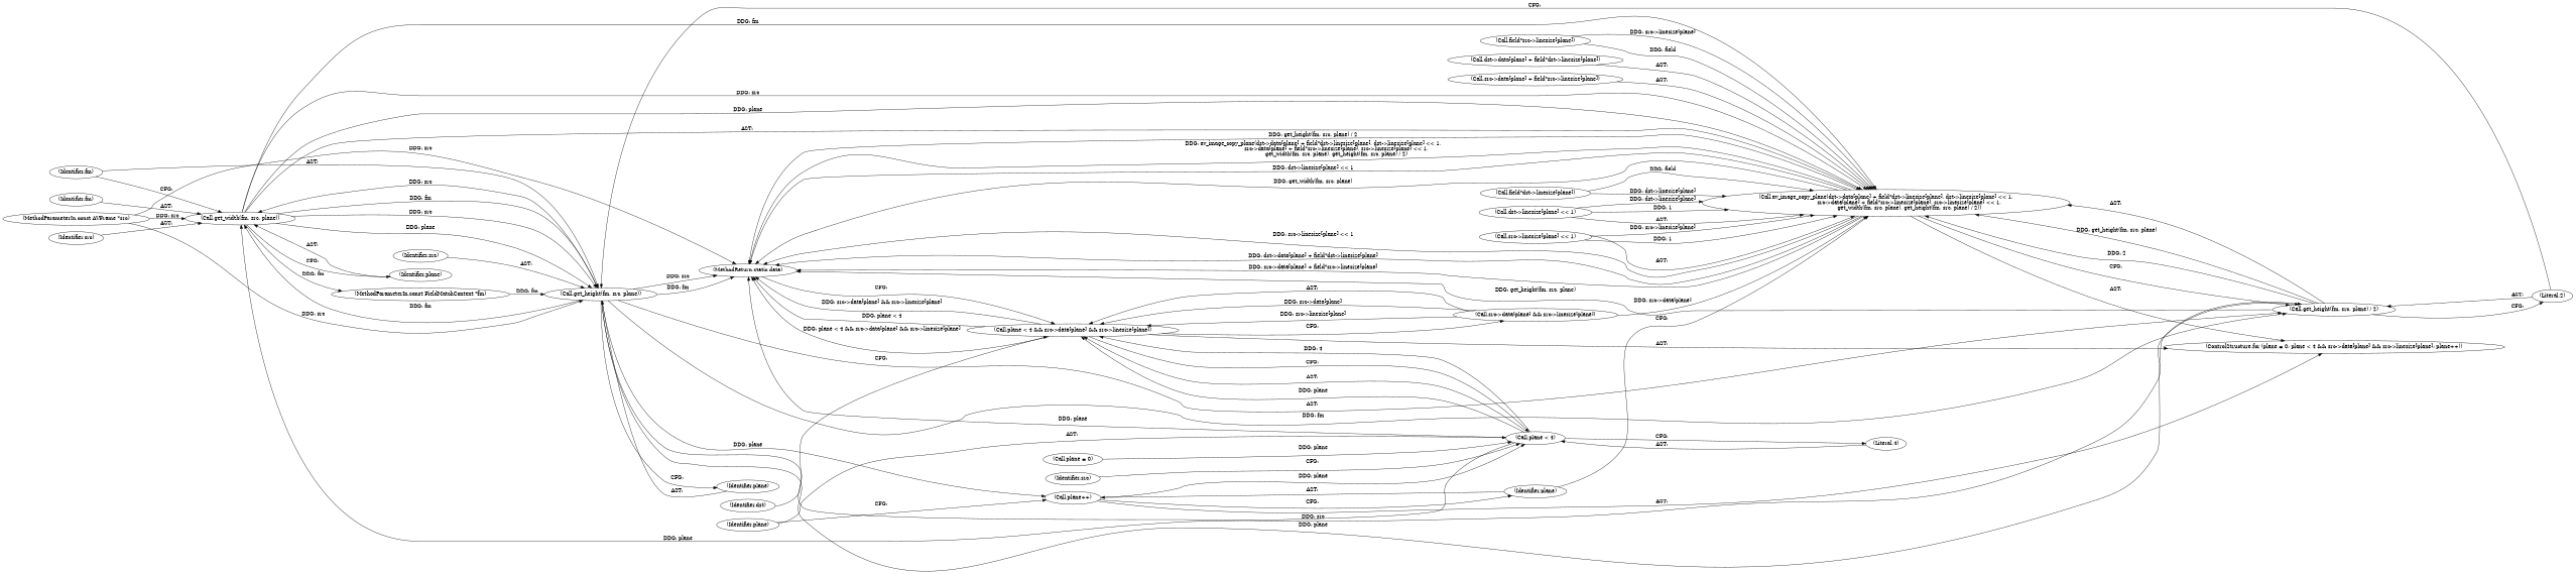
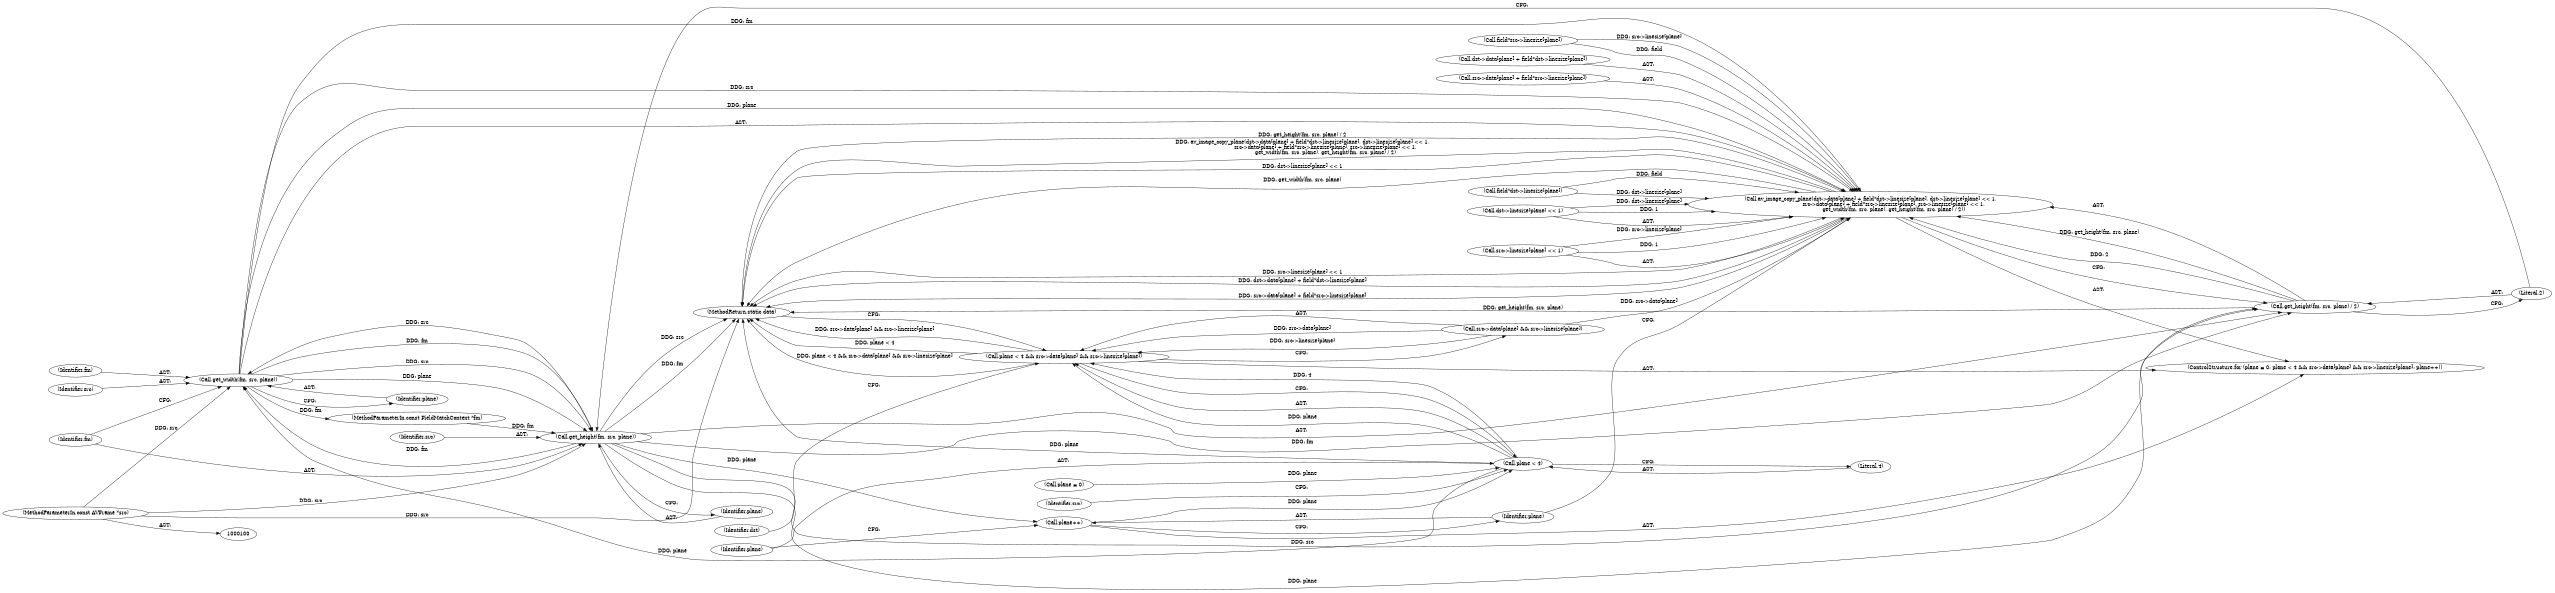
  digraph {
    rankdir=LR
    n1 [label="(MethodParameterIn,const AVFrame *src)"]
    n2 [label="(Call,get_width(fm, src, plane))"]
    n3 [label="(Call,get_height(fm, src, plane))"]
    n4 [label="(MethodReturn,static data)"]
+   1000100
    n6 [label="(Call,av_image_copy_plane(dst->data[plane] + field*dst->linesize[plane], dst->linesize[plane] << 1,\n                             src->data[plane] + field*src->linesize[plane], src->linesize[plane] << 1,\n                             get_width(fm, src, plane), get_height(fm, src, plane) / 2))"]
    n7 [label="(Identifier,plane)"]
    n8 [label="(MethodParameterIn,const FieldMatchContext *fm)"]
    n9 [label="(Call,get_height(fm, src, plane) / 2)"]
    n10 [label="(Call,plane++)"]
    n11 [label="(Identifier,plane)"]
    n12 [label="(Call,plane < 4 && src->data[plane] && src->linesize[plane])"]
    n13 [label="(ControlStructure,for (plane = 0; plane < 4 && src->data[plane] && src->linesize[plane]; plane++))"]
    n14 [label="(Literal,2)"]
    n15 [label="(Call,plane < 4)"]
    n16 [label="(Identifier,plane)"]
    n17 [label="(Literal,4)"]
    n18 [label="(Call,src->data[plane] && src->linesize[plane])"]
    n19 [label="(Call,plane = 0)"]
    n20 [label="(Identifier,src)"]
    n21 [label="(Call,dst->data[plane] + field*dst->linesize[plane])"]
    n22 [label="(Identifier,src)"]
    n23 [label="(Call,src->data[plane] + field*src->linesize[plane])"]
    n24 [label="(Call,dst->linesize[plane] << 1)"]
    n25 [label="(Identifier,src)"]
    n26 [label="(Call,src->linesize[plane] << 1)"]
    n27 [label="(Call,field*dst->linesize[plane])"]
    n28 [label="(Identifier,fm)"]
    n29 [label="(Identifier,fm)"]
    n30 [label="(Identifier,dst)"]
    n31 [label="(Identifier,plane)"]
    n32 [label="(Call,field*src->linesize[plane])"]
    n1 -> n2 [label="DDG: src"]
    n1 -> n3 [label="DDG: src"]
    n1 -> n4 [label="DDG: src"]
+   n1 -> 1000100 [label="AST: "]
    n2 -> n3 [label="DDG: fm"]
    n2 -> n3 [label="DDG: src"]
    n2 -> n3 [label="DDG: plane"]
    n2 -> n6 [label="AST: "]
    n2 -> n6 [label="DDG: fm"]
    n2 -> n6 [label="DDG: src"]
    n2 -> n6 [label="DDG: plane"]
    n2 -> n7 [label="CFG: "]
    n2 -> n8 [label="DDG: fm"]
    n3 -> n2 [label="DDG: fm"]
    n3 -> n2 [label="DDG: src"]
    n3 -> n4 [label="DDG: src"]
    n3 -> n4 [label="DDG: fm"]
    n3 -> n9 [label="AST: "]
    n3 -> n9 [label="DDG: fm"]
    n3 -> n9 [label="DDG: src"]
    n3 -> n9 [label="DDG: plane"]
    n3 -> n10 [label="DDG: plane"]
    n3 -> n11 [label="CFG: "]
    n4 -> n12 [label="CFG: "]
    n6 -> n4 [label="DDG: dst->linesize[plane] << 1"]
    n6 -> n4 [label="DDG: get_width(fm, src, plane)"]
    n6 -> n4 [label="DDG: dst->data[plane] + field*dst->linesize[plane]"]
    n6 -> n4 [label="DDG: src->data[plane] + field*src->linesize[plane]"]
    n6 -> n4 [label="DDG: get_height(fm, src, plane) / 2"]
    n6 -> n4 [label="DDG: av_image_copy_plane(dst->data[plane] + field*dst->linesize[plane], dst->linesize[plane] << 1,\n                             src->data[plane] + field*src->linesize[plane], src->linesize[plane] << 1,\n                             get_width(fm, src, plane), get_height(fm, src, plane) / 2)"]
    n6 -> n4 [label="DDG: src->linesize[plane] << 1"]
    n6 -> n9 [label="CFG: "]
    n6 -> n13 [label="AST: "]
    n7 -> n2 [label="AST: "]
    n8 -> n3 [label="DDG: fm"]
    n9 -> n4 [label="DDG: get_height(fm, src, plane)"]
    n9 -> n6 [label="AST: "]
    n9 -> n6 [label="DDG: get_height(fm, src, plane)"]
    n9 -> n6 [label="DDG: 2"]
    n9 -> n14 [label="CFG: "]
    n10 -> n13 [label="AST: "]
    n10 -> n15 [label="DDG: plane"]
    n10 -> n16 [label="CFG: "]
    n11 -> n3 [label="AST: "]
    n12 -> n4 [label="DDG: src->data[plane] && src->linesize[plane]"]
    n12 -> n4 [label="DDG: plane < 4"]
    n12 -> n4 [label="DDG: plane < 4 && src->data[plane] && src->linesize[plane]"]
    n12 -> n13 [label="AST: "]
    n12 -> n15 [label="CFG: "]
    n12 -> n18 [label="CFG: "]
    n14 -> n3 [label="CFG: "]
    n14 -> n9 [label="AST: "]
    n15 -> n2 [label="DDG: plane"]
    n15 -> n4 [label="DDG: plane"]
    n15 -> n12 [label="AST: "]
    n15 -> n12 [label="DDG: plane"]
    n15 -> n12 [label="DDG: 4"]
    n15 -> n17 [label="CFG: "]
    n16 -> n6 [label="CFG: "]
    n16 -> n10 [label="AST: "]
    n17 -> n15 [label="AST: "]
    n18 -> n6 [label="DDG: src->data[plane]"]
    n18 -> n12 [label="AST: "]
    n18 -> n12 [label="DDG: src->data[plane]"]
    n18 -> n12 [label="DDG: src->linesize[plane]"]
    n19 -> n15 [label="DDG: plane"]
    n20 -> n2 [label="AST: "]
    n21 -> n6 [label="AST: "]
    n22 -> n15 [label="CFG: "]
    n23 -> n6 [label="AST: "]
    n24 -> n6 [label="AST: "]
    n24 -> n6 [label="DDG: dst->linesize[plane]"]
    n24 -> n6 [label="DDG: 1"]
    n25 -> n3 [label="AST: "]
    n26 -> n6 [label="AST: "]
    n26 -> n6 [label="DDG: src->linesize[plane]"]
    n26 -> n6 [label="DDG: 1"]
    n27 -> n6 [label="DDG: field"]
    n27 -> n6 [label="DDG: dst->linesize[plane]"]
    n28 -> n2 [label="AST: "]
    n29 -> n2 [label="CFG: "]
    n29 -> n3 [label="AST: "]
    n30 -> n12 [label="CFG: "]
    n31 -> n10 [label="CFG: "]
    n31 -> n15 [label="AST: "]
    n32 -> n6 [label="DDG: field"]
    n32 -> n6 [label="DDG: src->linesize[plane]"]
  }
